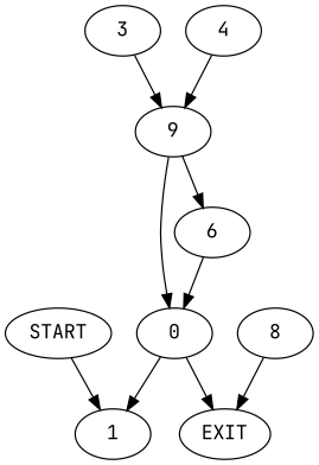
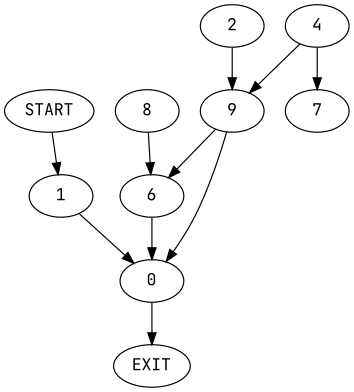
  digraph {
    fontname="JetBrains Mono"
    node [fontname="JetBrains Mono"]
    edge [fontname="JetBrains Mono"]
    n1 [label=START]
    1
    n3 [label=0]
    n4 [label=EXIT]
    8
    n6 [label=9]
-   3
+   3 [label=2]
    4
+   7
    6
    n1 -> 1
-   n3 -> 1
+   1 -> n3
    n3 -> n4
-   8 -> n4
+   8 -> 6
    n6 -> n3
    n6 -> 6
    3 -> n6
    4 -> n6
+   4 -> 7
    6 -> n3
  }
